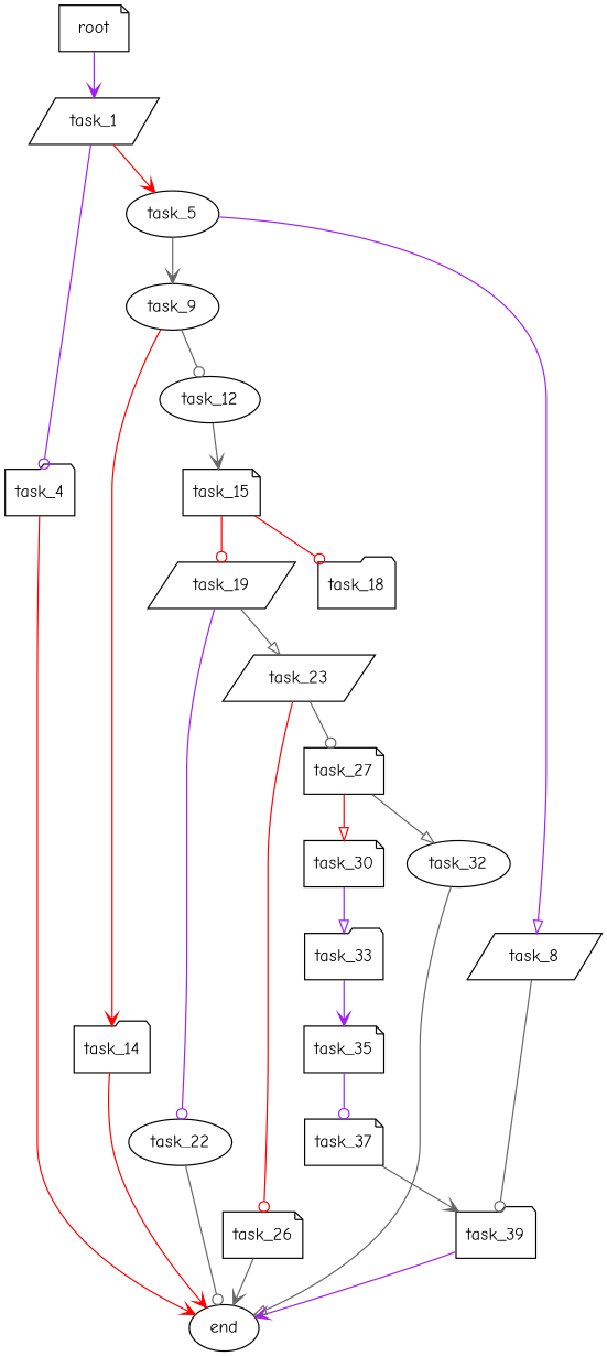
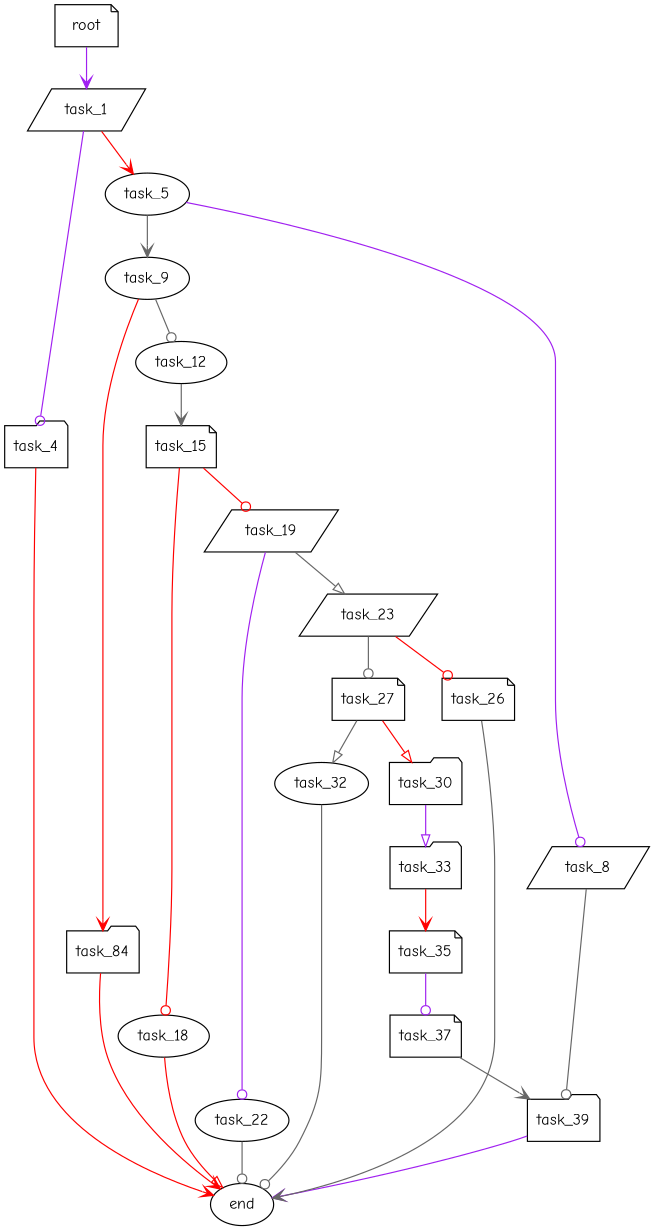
  digraph {
    fontname="Comic Neue"
    node [fontname="Comic Neue" shape=note]
    edge [arrowhead=vee color=gray40 fontname="Comic Neue"]
    root
    task_1 [shape=parallelogram]
    task_4 [shape=folder]
    task_5 [shape=ellipse]
    end [shape=ellipse]
    task_8 [shape=parallelogram]
    task_9 [shape=ellipse]
    task_39 [shape=folder]
    task_12 [shape=ellipse]
-   task_14 [shape=folder]
+   task_14 [shape=folder label=task_84]
    task_15
-   task_18 [shape=folder]
+   task_18 [shape=ellipse]
    task_19 [shape=parallelogram]
    task_22 [shape=ellipse]
    task_23 [shape=parallelogram]
    task_26
    task_27
-   task_30
+   task_30 [shape=folder]
    task_32 [shape=ellipse]
    task_33 [shape=folder]
    task_35
    task_37
    root -> task_1 [color=purple]
    task_1 -> task_4 [arrowhead=odot color=purple]
    task_1 -> task_5 [color=red]
    task_4 -> end [color=red]
-   task_5 -> task_8 [arrowhead=onormal color=purple]
+   task_5 -> task_8 [arrowhead=odot color=purple]
    task_5 -> task_9
    task_8 -> task_39 [arrowhead=odot]
    task_9 -> task_12 [arrowhead=odot]
    task_9 -> task_14 [color=red]
    task_39 -> end [color=purple]
    task_12 -> task_15
    task_14 -> end [color=red]
    task_15 -> task_18 [arrowhead=odot color=red]
    task_15 -> task_19 [arrowhead=odot color=red]
+   task_18 -> end [arrowhead=onormal color=red]
    task_19 -> task_22 [arrowhead=odot color=purple]
    task_19 -> task_23 [arrowhead=onormal]
    task_22 -> end [arrowhead=odot]
    task_23 -> task_26 [arrowhead=odot color=red]
    task_23 -> task_27 [arrowhead=odot]
    task_26 -> end
    task_27 -> task_30 [arrowhead=onormal color=red]
    task_27 -> task_32 [arrowhead=onormal]
    task_30 -> task_33 [arrowhead=onormal color=purple]
-   task_32 -> end [arrowhead=onormal]
-   task_33 -> task_35 [color=purple]
+   task_32 -> end [arrowhead=odot]
+   task_33 -> task_35 [color=red]
    task_35 -> task_37 [arrowhead=odot color=purple]
    task_37 -> task_39
  }
